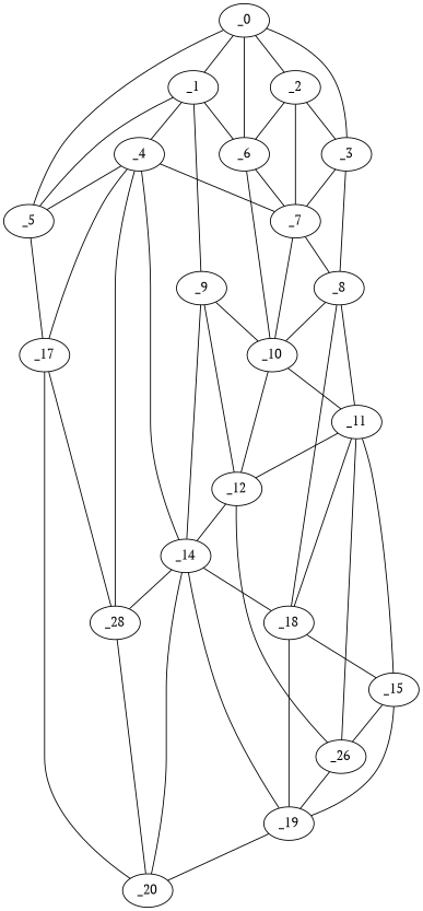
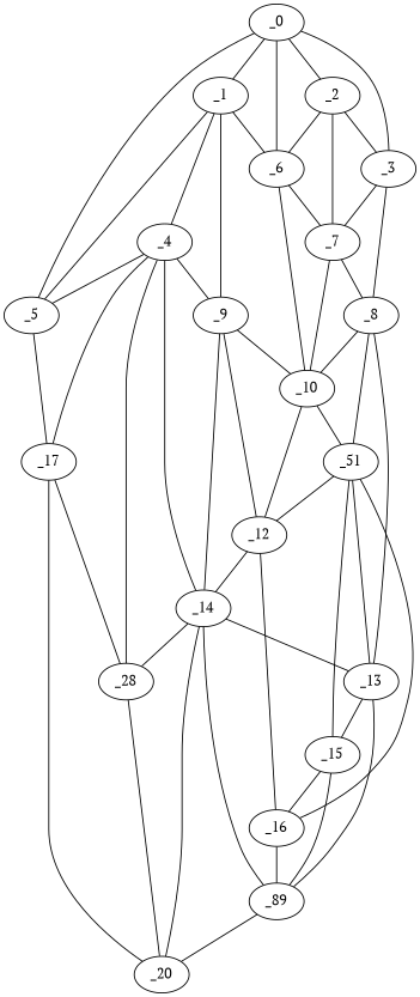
  graph {
    fontname="PT Serif"
    node [fontname="PT Serif" y=43]
    edge [fontname="PT Serif" valence=2]
    _0 [x=27]
    _1 [x=29 y=56]
    _2 [x=30 y=39]
    _3 [x=31 y=23]
    _5 [x=39 y=123]
    _6 [x=40]
    _4 [x=34 y=69]
    _9 [x=45 y=50]
    _7 [x=41 y=23]
    _8 [x=43 y=10]
    _17 [x=91 y=120]
    _10 [x=47 y=23]
    _14 [x=78 y=48]
    n14 [label=_28 x=93 y=67]
    _12 [x=75]
-   _11 [x=74 y=22]
-   _13 [x=76 y=2 label=_18]
+   _11 [x=74 y=22 label=_51]
+   _13 [x=76 y=2]
    _20 [x=97 y=61]
-   _19 [x=94 y=40]
-   _16 [x=87 y=35 label=_26]
+   _19 [x=94 y=40 label=_89]
+   _16 [x=87 y=35]
    _15 [x=81 y=21]
    _0 -- _1 [valence=1]
    _0 -- _2 [valence=1]
    _0 -- _3 [valence=1]
    _0 -- _5 [valence=1]
    _0 -- _6
    _1 -- _5 [valence=1]
    _1 -- _6 [valence=1]
    _1 -- _4
    _1 -- _9
    _2 -- _3
    _2 -- _6
    _2 -- _7 [valence=1]
    _3 -- _7
    _3 -- _8 [valence=1]
    _5 -- _17 [valence=1]
    _6 -- _7
    _6 -- _10 [valence=1]
    _4 -- _5 [valence=1]
-   _4 -- _7
+   _4 -- _9
    _4 -- _17
    _4 -- _14
    _4 -- n14 [valence=1]
    _9 -- _10 [valence=1]
    _9 -- _14 [valence=1]
    _9 -- _12
    _7 -- _8
    _7 -- _10
    _8 -- _10 [valence=1]
    _8 -- _11
    _8 -- _13 [valence=1]
    _17 -- n14 [valence=1]
    _17 -- _20 [valence=1]
    _10 -- _12
    _10 -- _11 [valence=1]
    _14 -- n14
    _14 -- _13 [valence=1]
    _14 -- _20 [valence=1]
    _14 -- _19
    n14 -- _20
    _12 -- _14
    _12 -- _16
    _11 -- _12 [valence=1]
    _11 -- _13
    _11 -- _16
    _11 -- _15
    _13 -- _19 [valence=1]
    _13 -- _15
    _19 -- _20 [valence=1]
    _16 -- _19
    _15 -- _19
    _15 -- _16
  }
